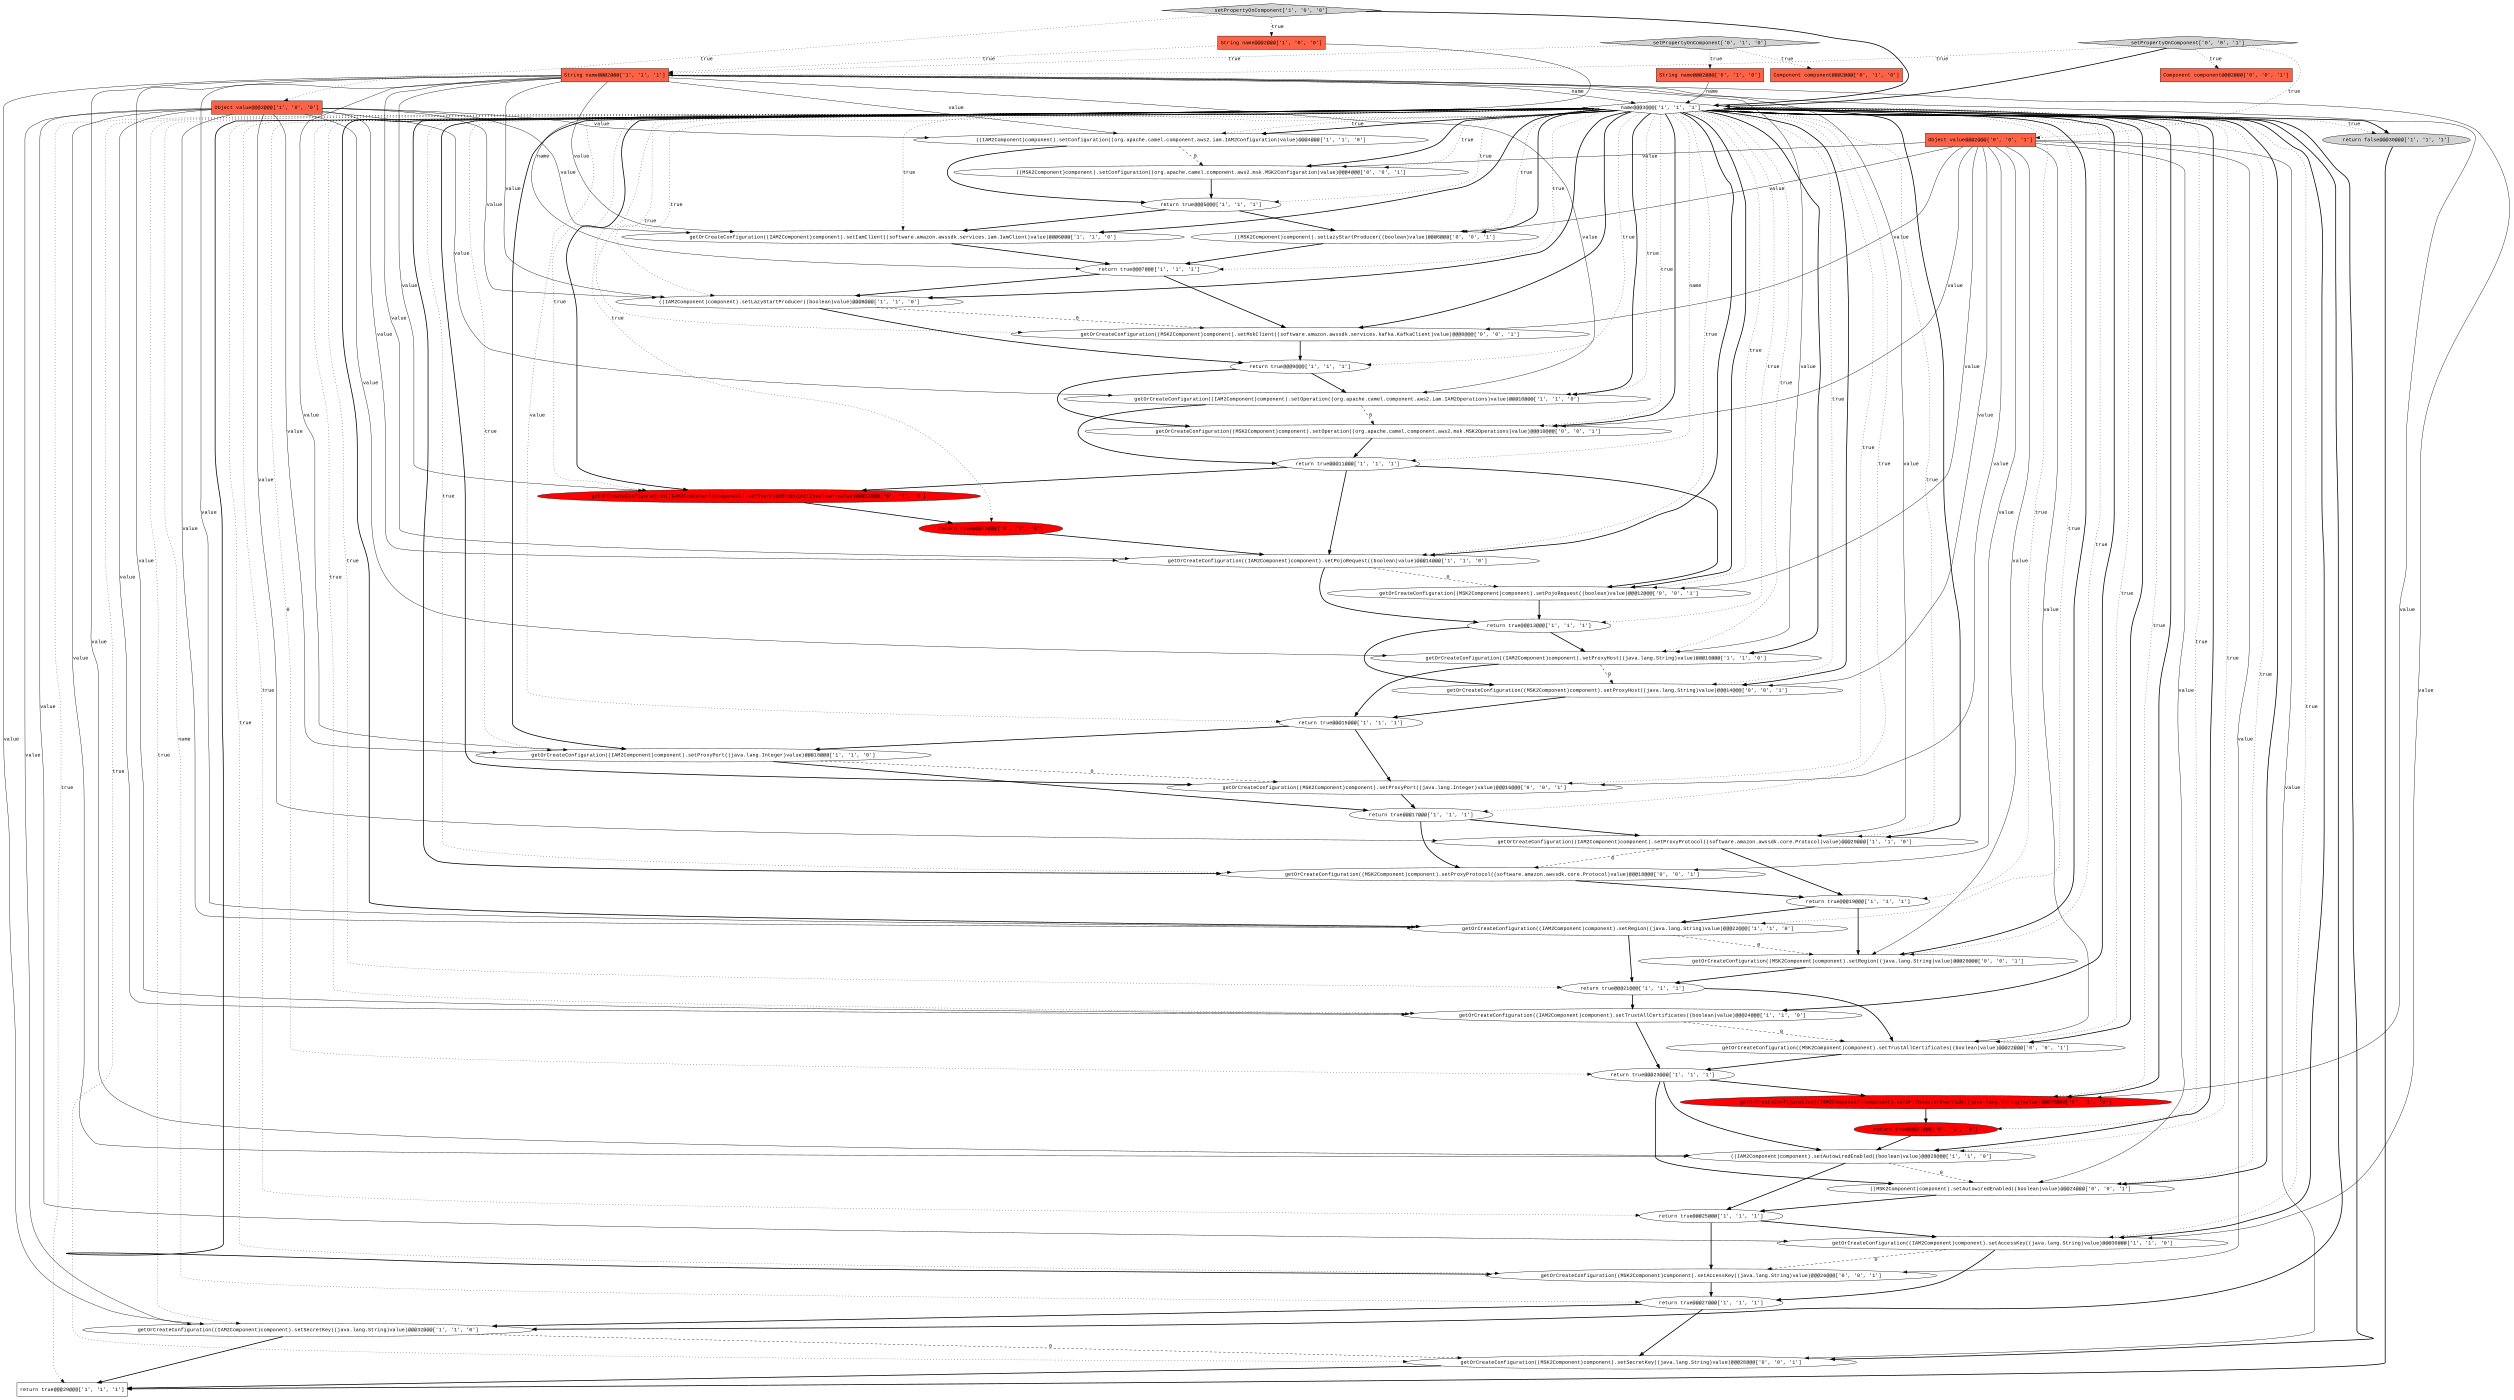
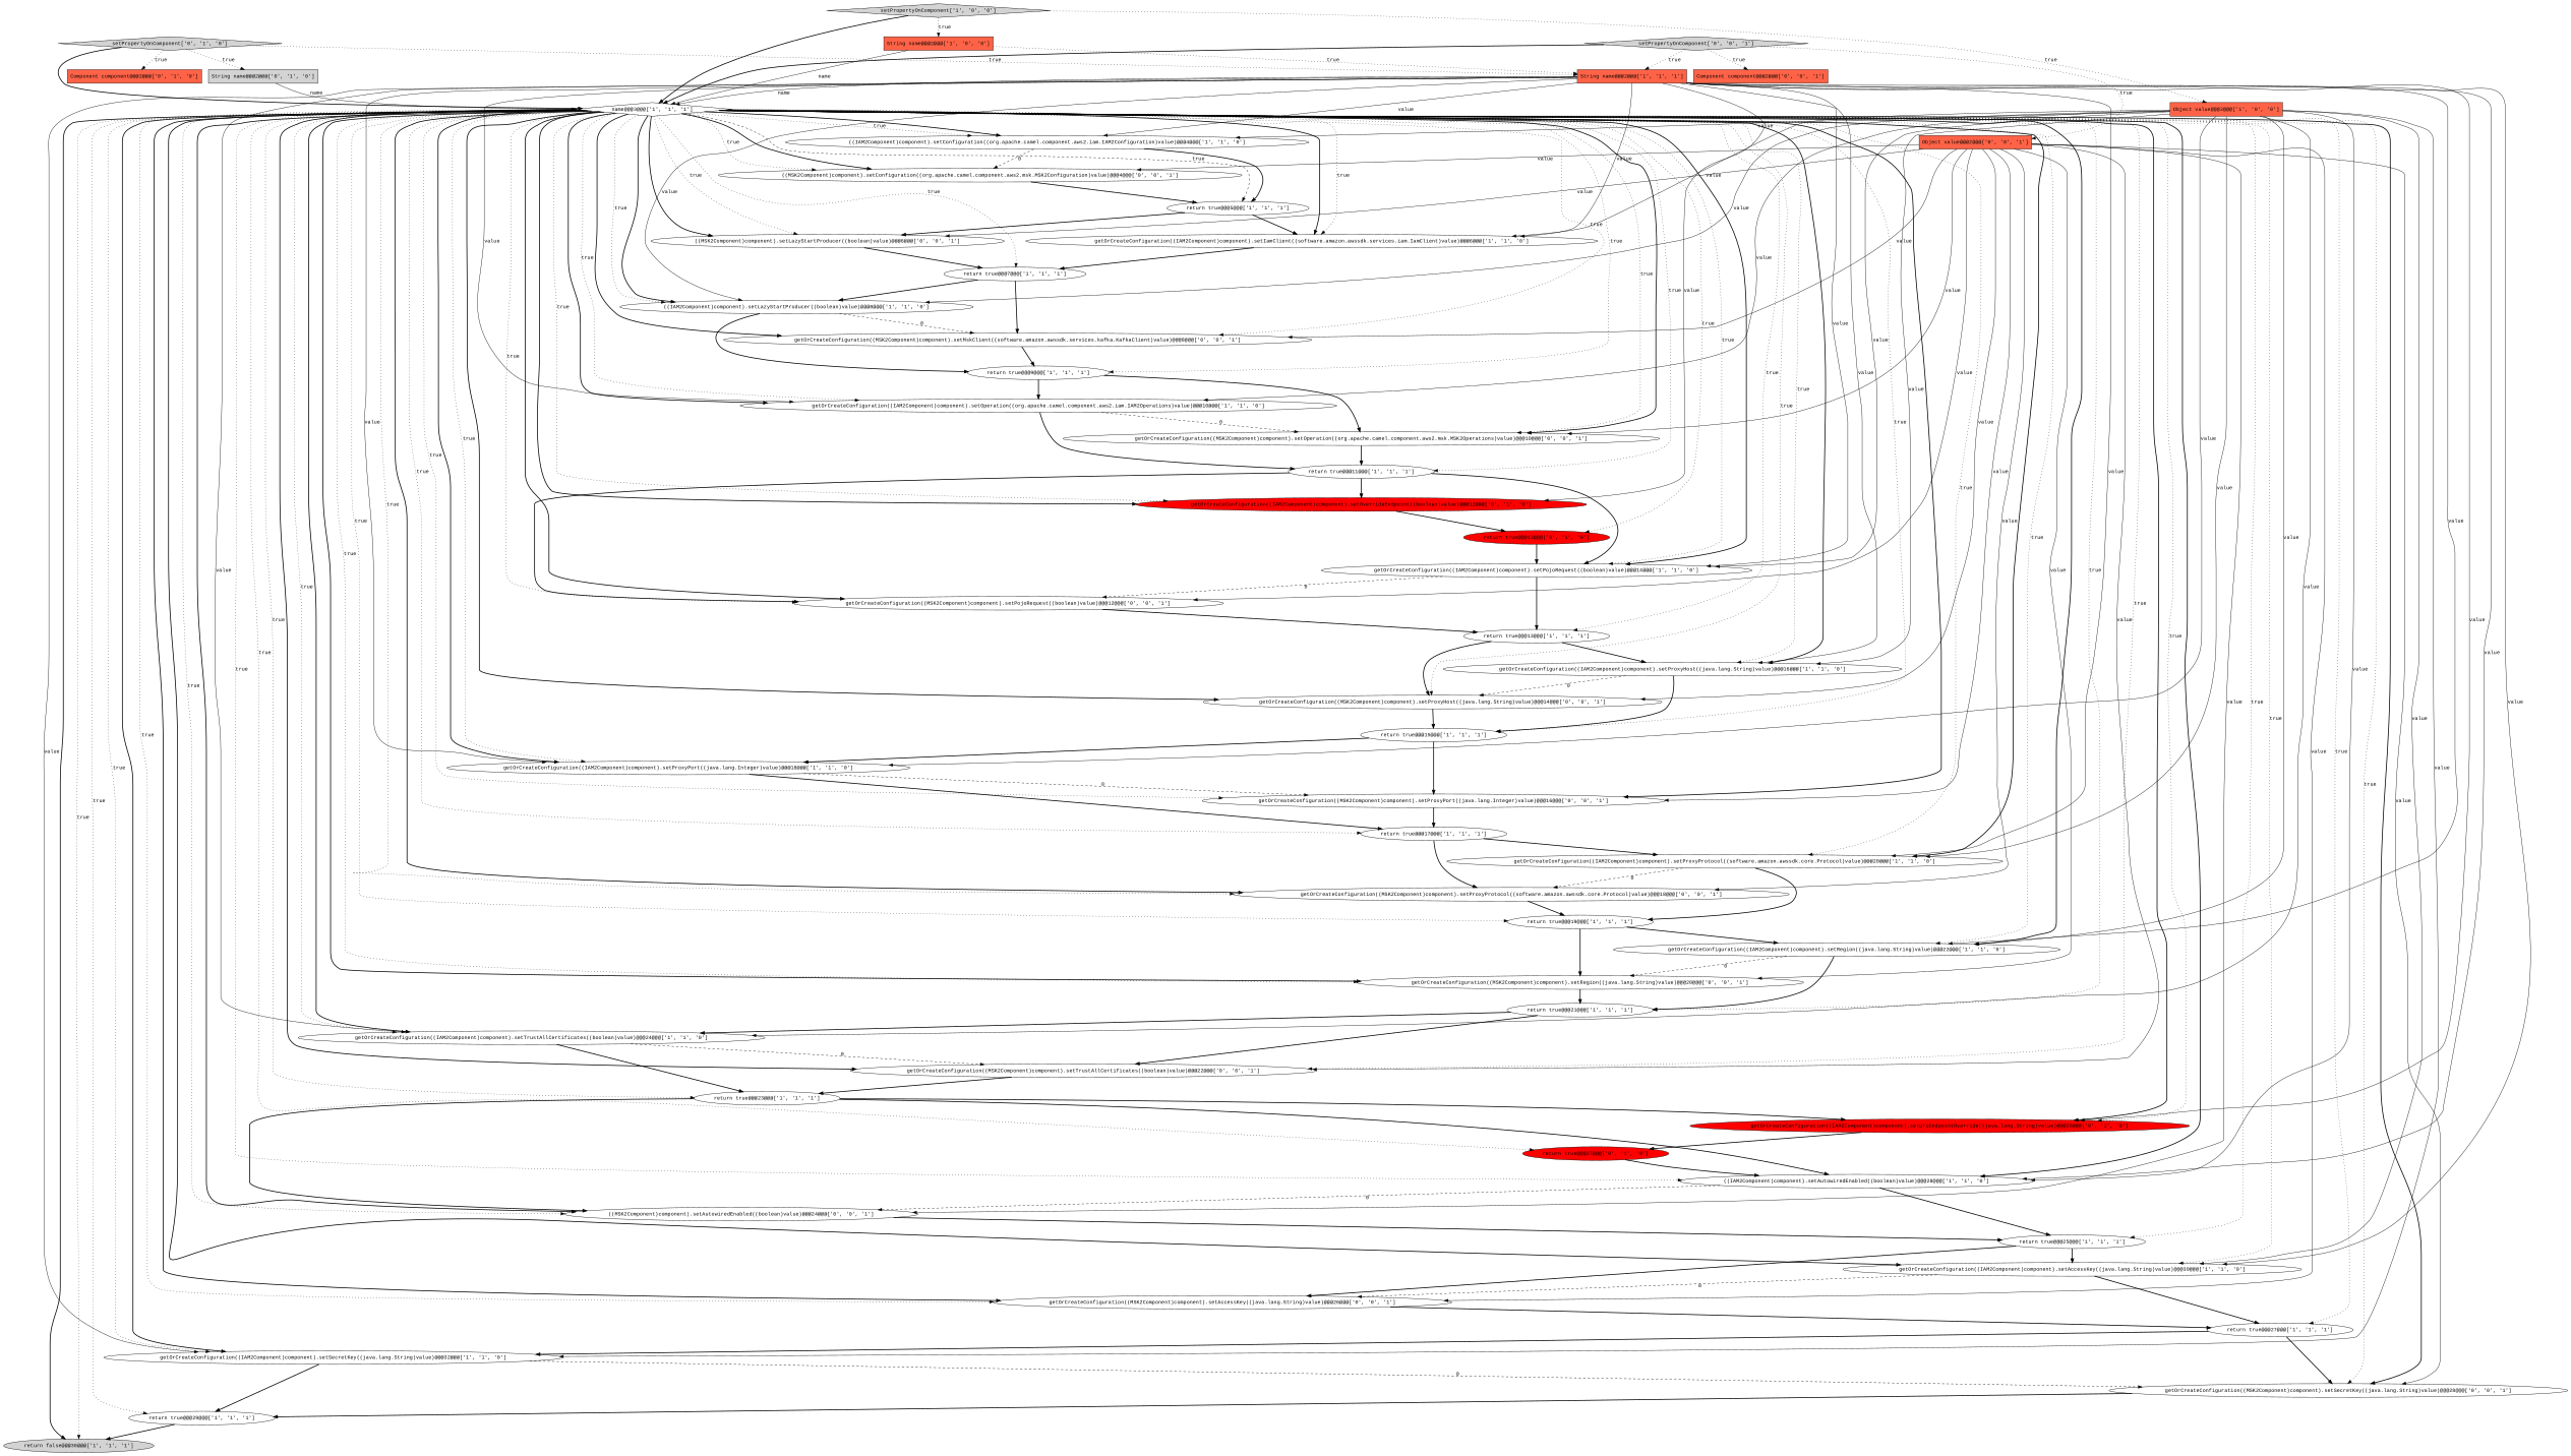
  digraph {
    fontname="Liberation Mono"
    node [fillcolor=white fontname="Liberation Mono" shape=ellipse style=filled]
    edge [fontname="Liberation Mono" style=bold]
    n1 [label="getOrCreateConfiguration((IAM2Component)component).setAccessKey((java.lang.String)value)@@@30@@@['1', '1', '0']"]
    n2 [label="getOrCreateConfiguration((MSK2Component)component).setAccessKey((java.lang.String)value)@@@26@@@['0', '0', '1']"]
    n3 [label="return true@@@27@@@['1', '1', '1']"]
    n4 [label="getOrCreateConfiguration((IAM2Component)component).setSecretKey((java.lang.String)value)@@@32@@@['1', '1', '0']"]
    n5 [label="getOrCreateConfiguration((MSK2Component)component).setSecretKey((java.lang.String)value)@@@28@@@['0', '0', '1']"]
    n6 [label="getOrCreateConfiguration((MSK2Component)component).setProxyPort((java.lang.Integer)value)@@@16@@@['0', '0', '1']"]
    n7 [label="return true@@@17@@@['1', '1', '1']"]
    n8 [label="getOrCreateConfiguration((IAM2Component)component).setProxyProtocol((software.amazon.awssdk.core.Protocol)value)@@@20@@@['1', '1', '0']"]
    n9 [label="getOrCreateConfiguration((MSK2Component)component).setProxyProtocol((software.amazon.awssdk.core.Protocol)value)@@@18@@@['0', '0', '1']"]
    n10 [label="((MSK2Component)component).setAutowiredEnabled((boolean)value)@@@24@@@['0', '0', '1']"]
    n11 [label="return true@@@25@@@['1', '1', '1']"]
    n12 [fillcolor=lightgray label="setPropertyOnComponent['0', '1', '0']" shape=diamond]
    n13 [label="name@@@3@@@['1', '1', '1']" shape=diamond]
    n14 [fillcolor=tomato label="Component component@@@2@@@['0', '1', '0']" shape=box]
-   n15 [fillcolor=tomato label="String name@@@2@@@['0', '1', '0']" shape=box]
+   n15 [fillcolor=lightgray label="String name@@@2@@@['0', '1', '0']" shape=box]
    n16 [fillcolor=tomato label="String name@@@2@@@['1', '1', '1']" shape=box]
    n17 [label="((MSK2Component)component).setConfiguration((org.apache.camel.component.aws2.msk.MSK2Configuration)value)@@@4@@@['0', '0', '1']"]
    n18 [label="return true@@@5@@@['1', '1', '1']"]
    n19 [label="((IAM2Component)component).setAutowiredEnabled((boolean)value)@@@28@@@['1', '1', '0']"]
    n20 [label="return true@@@23@@@['1', '1', '1']"]
    n21 [fillcolor=red label="getOrCreateConfiguration((IAM2Component)component).setUriEndpointOverride((java.lang.String)value)@@@26@@@['0', '1', '0']"]
    n22 [label="getOrCreateConfiguration((IAM2Component)component).setRegion((java.lang.String)value)@@@22@@@['1', '1', '0']"]
    n23 [label="getOrCreateConfiguration((IAM2Component)component).setProxyPort((java.lang.Integer)value)@@@18@@@['1', '1', '0']"]
    n24 [label="getOrCreateConfiguration((IAM2Component)component).setProxyHost((java.lang.String)value)@@@16@@@['1', '1', '0']"]
    n25 [label="getOrCreateConfiguration((IAM2Component)component).setOperation((org.apache.camel.component.aws2.iam.IAM2Operations)value)@@@10@@@['1', '1', '0']"]
    n26 [label="getOrCreateConfiguration((IAM2Component)component).setTrustAllCertificates((boolean)value)@@@24@@@['1', '1', '0']"]
    n27 [label="getOrCreateConfiguration((IAM2Component)component).setPojoRequest((boolean)value)@@@14@@@['1', '1', '0']"]
    n28 [label="((IAM2Component)component).setConfiguration((org.apache.camel.component.aws2.iam.IAM2Configuration)value)@@@4@@@['1', '1', '0']"]
    n29 [label="((IAM2Component)component).setLazyStartProducer((boolean)value)@@@8@@@['1', '1', '0']"]
    n30 [label="getOrCreateConfiguration((IAM2Component)component).setIamClient((software.amazon.awssdk.services.iam.IamClient)value)@@@6@@@['1', '1', '0']"]
    n31 [label="return true@@@19@@@['1', '1', '1']"]
    n32 [label="((MSK2Component)component).setLazyStartProducer((boolean)value)@@@6@@@['0', '0', '1']"]
    n33 [label="return true@@@7@@@['1', '1', '1']"]
    n34 [label="return true@@@9@@@['1', '1', '1']"]
    n35 [label="getOrCreateConfiguration((MSK2Component)component).setOperation((org.apache.camel.component.aws2.msk.MSK2Operations)value)@@@10@@@['0', '0', '1']"]
    n36 [label="getOrCreateConfiguration((MSK2Component)component).setRegion((java.lang.String)value)@@@20@@@['0', '0', '1']"]
    n37 [label="return true@@@21@@@['1', '1', '1']"]
    n38 [label="getOrCreateConfiguration((MSK2Component)component).setTrustAllCertificates((boolean)value)@@@22@@@['0', '0', '1']"]
    n39 [label="return true@@@15@@@['1', '1', '1']"]
    n40 [label="return true@@@11@@@['1', '1', '1']"]
    n41 [label="getOrCreateConfiguration((MSK2Component)component).setMskClient((software.amazon.awssdk.services.kafka.KafkaClient)value)@@@8@@@['0', '0', '1']"]
    n42 [label="return true@@@13@@@['1', '1', '1']"]
    n43 [label="getOrCreateConfiguration((MSK2Component)component).setProxyHost((java.lang.String)value)@@@14@@@['0', '0', '1']"]
    n44 [fillcolor=red label="return true@@@27@@@['0', '1', '0']"]
-   n45 [label="return true@@@29@@@['1', '1', '1']" shape=box]
+   n45 [label="return true@@@29@@@['1', '1', '1']"]
    n46 [fillcolor=red label="return true@@@13@@@['0', '1', '0']"]
    n47 [fillcolor=red label="getOrCreateConfiguration((IAM2Component)component).setOverrideEndpoint((boolean)value)@@@12@@@['0', '1', '0']"]
    n48 [fillcolor=lightgray label="return false@@@30@@@['1', '1', '1']"]
    n49 [label="getOrCreateConfiguration((MSK2Component)component).setPojoRequest((boolean)value)@@@12@@@['0', '0', '1']"]
    n50 [fillcolor=tomato label="Object value@@@2@@@['1', '0', '0']" shape=box]
    n51 [fillcolor=tomato label="Component component@@@2@@@['0', '0', '1']" shape=box]
    n52 [fillcolor=tomato label="String name@@@2@@@['1', '0', '0']" shape=box]
    n53 [fillcolor=tomato label="Object value@@@2@@@['0', '0', '1']" shape=box]
    n54 [fillcolor=lightgray label="setPropertyOnComponent['0', '0', '1']" shape=diamond]
    n55 [fillcolor=lightgray label="setPropertyOnComponent['1', '0', '0']" shape=diamond]
    n1 -> n2 [label=0 style=dashed]
    n1 -> n3
    n2 -> n3
    n3 -> n4
    n3 -> n5
    n4 -> n5 [label=0 style=dashed]
    n4 -> n45
    n5 -> n45
    n6 -> n7
    n7 -> n8
    n7 -> n9
    n8 -> n9 [label=0 style=dashed]
    n8 -> n31
    n9 -> n31
    n10 -> n11
    n11 -> n1
    n11 -> n2
+   n12 -> n13
    n12 -> n14 [label=true style=dotted]
    n12 -> n15 [label=true style=dotted]
    n12 -> n16 [label=true style=dotted]
    n13 -> n1 [label=true style=dotted]
    n13 -> n1
    n13 -> n2 [label=true style=dotted]
    n13 -> n2
-   n13 -> n3 [label=name style=dotted]
+   n13 -> n3 [label=true style=dotted]
    n13 -> n4
    n13 -> n4 [label=true style=dotted]
    n13 -> n5 [label=true style=dotted]
    n13 -> n5
    n13 -> n6
    n13 -> n6 [label=true style=dotted]
    n13 -> n7 [label=true style=dotted]
    n13 -> n8
    n13 -> n8 [label=true style=dotted]
    n13 -> n9
    n13 -> n9 [label=true style=dotted]
    n13 -> n10 [label=true style=dotted]
    n13 -> n10
    n13 -> n11 [label=true style=dotted]
    n13 -> n17 [label=true style=dotted]
    n13 -> n17
-   n13 -> n18 [label=true style=dotted]
+   n13 -> n18 [label=true style=dashed]
    n13 -> n19
    n13 -> n19 [label=true style=dotted]
-   n13 -> n20 [label=0 style=dotted]
+   n13 -> n20 [label=true style=dotted]
    n13 -> n21 [label=true style=dotted]
    n13 -> n21
    n13 -> n22
    n13 -> n22 [label=true style=dotted]
    n13 -> n23 [label=true style=dotted]
    n13 -> n23
    n13 -> n24 [label=true style=dotted]
    n13 -> n24
    n13 -> n25
    n13 -> n25 [label=true style=dotted]
    n13 -> n26
    n13 -> n26 [label=true style=dotted]
    n13 -> n27 [label=true style=dotted]
    n13 -> n27
    n13 -> n28 [label=true style=dotted]
    n13 -> n28
    n13 -> n29 [label=true style=dotted]
    n13 -> n29
    n13 -> n30
    n13 -> n30 [label=true style=dotted]
    n13 -> n31 [label=true style=dotted]
    n13 -> n32
    n13 -> n32 [label=true style=dotted]
    n13 -> n33 [label=true style=dotted]
    n13 -> n34 [label=true style=dotted]
    n13 -> n35 [label=true style=dotted]
    n13 -> n35
    n13 -> n36
    n13 -> n36 [label=true style=dotted]
    n13 -> n37 [label=true style=dotted]
    n13 -> n38 [label=true style=dotted]
    n13 -> n38
-   n13 -> n39 [label=value style=dotted]
-   n13 -> n40 [label=name style=dotted]
+   n13 -> n39 [label=true style=dotted]
+   n13 -> n40 [label=true style=dotted]
    n13 -> n41 [label=true style=dotted]
    n13 -> n41
    n13 -> n42 [label=true style=dotted]
    n13 -> n43 [label=true style=dotted]
    n13 -> n43
    n13 -> n44 [label=true style=dotted]
    n13 -> n45 [label=true style=dotted]
    n13 -> n46 [label=true style=dotted]
    n13 -> n47
    n13 -> n47 [label=true style=dotted]
    n13 -> n48
    n13 -> n48 [label=true style=dotted]
    n13 -> n49
    n13 -> n49 [label=true style=dotted]
    n15 -> n13 [label=name style=solid]
    n16 -> n1 [label=value style=solid]
    n16 -> n4 [label=value style=solid]
    n16 -> n8 [label=value style=solid]
    n16 -> n13 [label=name style=solid]
    n16 -> n19 [label=value style=solid]
    n16 -> n21 [label=value style=solid]
    n16 -> n22 [label=value style=solid]
    n16 -> n23 [label=value style=solid]
    n16 -> n24 [label=value style=solid]
    n16 -> n25 [label=value style=solid]
    n16 -> n26 [label=value style=solid]
    n16 -> n27 [label=value style=solid]
    n16 -> n28 [label=value style=solid]
    n16 -> n29 [label=value style=solid]
    n16 -> n30 [label=value style=solid]
    n16 -> n47 [label=value style=solid]
    n17 -> n18
    n18 -> n30
    n18 -> n32
    n19 -> n10 [label=0 style=dashed]
    n19 -> n11
    n20 -> n10
    n20 -> n19
    n20 -> n21
    n21 -> n44
    n22 -> n36 [label=0 style=dashed]
    n22 -> n37
    n23 -> n6 [label=0 style=dashed]
    n23 -> n7
    n24 -> n39
    n24 -> n43 [label=0 style=dashed]
    n25 -> n35 [label=0 style=dashed]
    n25 -> n40
    n26 -> n20
    n26 -> n38 [label=0 style=dashed]
    n27 -> n42
    n27 -> n49 [label=0 style=dashed]
    n28 -> n17 [label=0 style=dashed]
    n28 -> n18
    n29 -> n34
    n29 -> n41 [label=0 style=dashed]
    n30 -> n33
    n31 -> n22
    n31 -> n36
    n32 -> n33
    n33 -> n29
    n33 -> n41
    n34 -> n25
    n34 -> n35
    n35 -> n40
    n36 -> n37
    n37 -> n26
    n37 -> n38
    n38 -> n20
    n39 -> n6
    n39 -> n23
    n40 -> n27
    n40 -> n47
    n40 -> n49
    n41 -> n34
    n42 -> n24
    n42 -> n43
    n43 -> n39
    n44 -> n19
-   n48 -> n45
+   n45 -> n48
    n46 -> n27
    n47 -> n46
    n49 -> n42
    n50 -> n1 [label=value style=solid]
    n50 -> n4 [label=value style=solid]
    n50 -> n8 [label=value style=solid]
    n50 -> n19 [label=value style=solid]
    n50 -> n22 [label=value style=solid]
    n50 -> n23 [label=value style=solid]
    n50 -> n24 [label=value style=solid]
    n50 -> n25 [label=value style=solid]
    n50 -> n26 [label=value style=solid]
    n50 -> n27 [label=value style=solid]
    n50 -> n28 [label=value style=solid]
    n50 -> n29 [label=value style=solid]
    n50 -> n30 [label=value style=solid]
-   n52 -> n33 [label=name style=solid]
+   n52 -> n13 [label=name style=solid]
    n52 -> n16 [label=true style=dotted]
    n53 -> n2 [label=value style=solid]
    n53 -> n5 [label=value style=solid]
    n53 -> n6 [label=value style=solid]
    n53 -> n9 [label=value style=solid]
    n53 -> n10 [label=value style=solid]
    n53 -> n17 [label=value style=solid]
    n53 -> n32 [label=value style=solid]
    n53 -> n35 [label=value style=solid]
    n53 -> n36 [label=value style=solid]
    n53 -> n38 [label=value style=solid]
    n53 -> n41 [label=value style=solid]
    n53 -> n43 [label=value style=solid]
    n53 -> n49 [label=value style=solid]
    n54 -> n13
    n54 -> n16 [label=true style=dotted]
    n54 -> n51 [label=true style=dotted]
    n54 -> n53 [label=true style=dotted]
    n55 -> n13
    n55 -> n50 [label=true style=dotted]
    n55 -> n52 [label=true style=dotted]
  }
